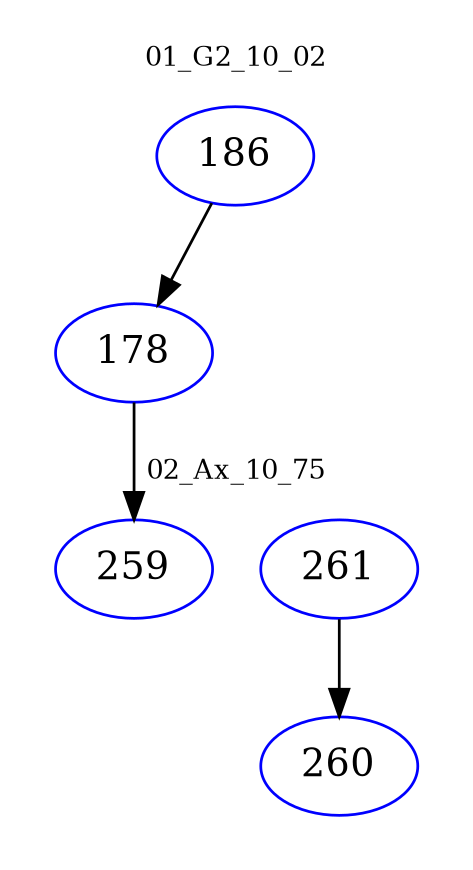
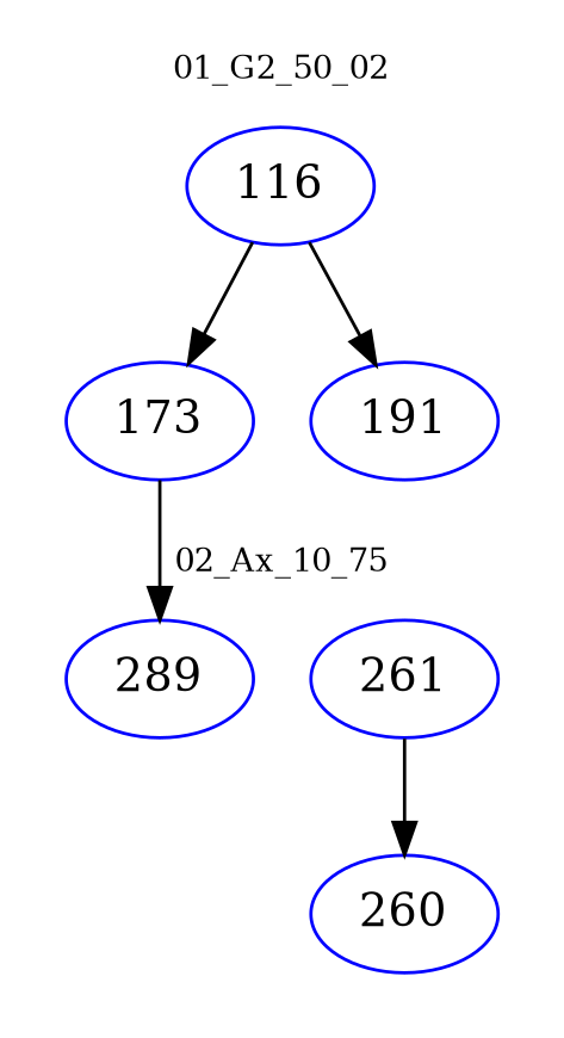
  digraph {
    node [color=blue]
    edge [color=black]
    n1 [label=261]
    n2 [label=260]
-   n3 [label=259]
-   n4 [label=186]
-   n5 [label=178]
+   n3 [label=289]
+   n4 [label=116]
+   n5 [label=173]
+   n6 [label=191]
    subgraph cluster_1 {
      color=white
      fontsize=10
      label="02_Ax_10_75"
      n1
      n2
      n3
    }
    subgraph cluster_2 {
      color=white
      fontsize=10
-     label="01_G2_10_02"
+     label="01_G2_50_02"
      n4
      n5
+     n6
    }
    n1 -> n2
    n4 -> n5
+   n4 -> n6
    n5 -> n3
  }
